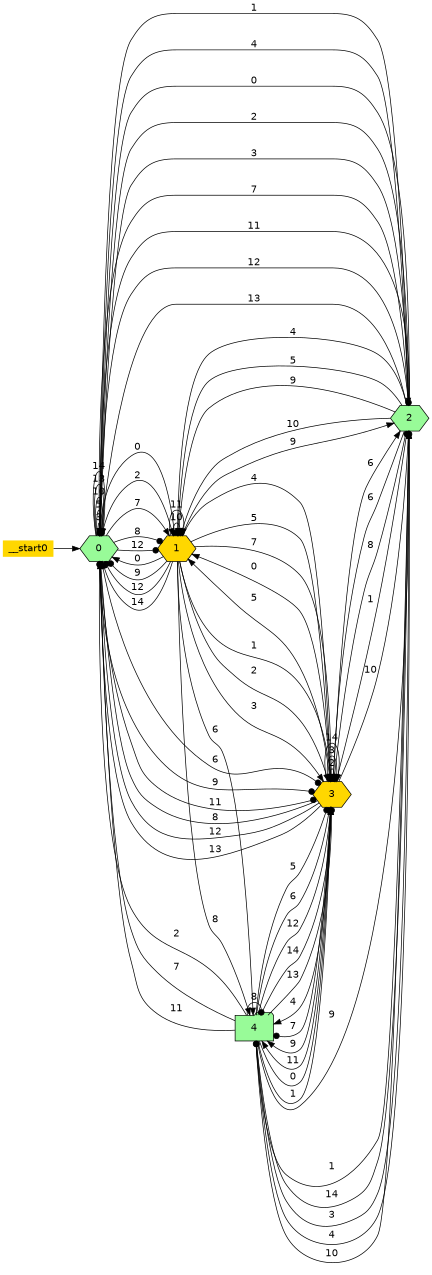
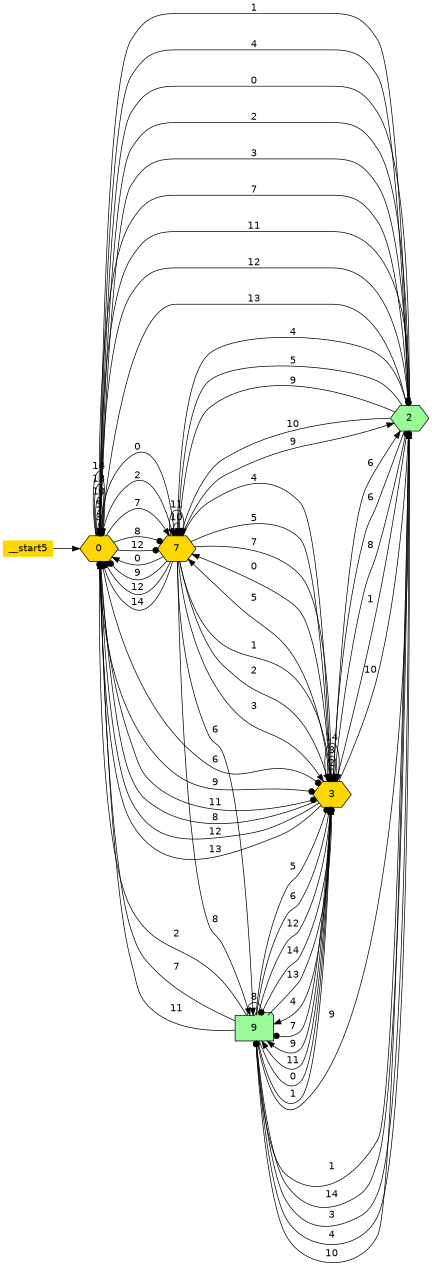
  digraph {
    fontname="DejaVu Sans"
    rankdir=LR
    node [fillcolor=gold fontname="DejaVu Sans" shape=hexagon style=filled]
    edge [arrowhead=normal fontname="DejaVu Sans"]
-   n1 [fillcolor=palegreen label=0]
-   n2 [label=1]
+   n1 [label=0]
+   n2 [label=7]
    n3 [fillcolor=palegreen label=2]
    n4 [label=3]
-   n5 [fillcolor=palegreen label=4 shape=folder]
-   __start0 [height=0 shape=none width=0]
+   n5 [fillcolor=palegreen label=9 shape=folder]
+   __start0 [height=0 shape=none width=0 label=__start5]
    n1 -> n1 [arrowhead=dot label=3]
    n1 -> n1 [arrowhead=dot label=5]
    n1 -> n1 [arrowhead=dot label=10]
    n1 -> n1 [label=13]
    n1 -> n1 [label=14]
    n1 -> n2 [arrowhead=dot label=0]
    n1 -> n2 [label=2]
    n1 -> n2 [label=7]
    n1 -> n2 [arrowhead=dot label=8]
    n1 -> n2 [arrowhead=dot label=12]
    n1 -> n3 [arrowhead=dot label=1]
    n1 -> n3 [label=4]
    n1 -> n4 [arrowhead=dot label=6]
    n1 -> n4 [arrowhead=dot label=9]
    n1 -> n4 [arrowhead=dot label=11]
    n2 -> n1 [label=0]
    n2 -> n1 [arrowhead=dot label=9]
    n2 -> n1 [arrowhead=dot label=12]
    n2 -> n1 [label=14]
    n2 -> n2 [label=10]
    n2 -> n2 [label=11]
    n2 -> n3 [label=9]
    n2 -> n4 [label=1]
    n2 -> n4 [label=2]
    n2 -> n4 [label=3]
    n2 -> n4 [label=4]
    n2 -> n4 [arrowhead=dot label=5]
    n2 -> n4 [arrowhead=dot label=7]
    n2 -> n5 [label=6]
    n2 -> n5 [label=8]
    n3 -> n1 [label=0]
    n3 -> n1 [label=2]
    n3 -> n1 [arrowhead=dot label=3]
    n3 -> n1 [label=7]
    n3 -> n1 [label=11]
    n3 -> n1 [arrowhead=dot label=12]
    n3 -> n1 [label=13]
    n3 -> n2 [label=4]
    n3 -> n2 [arrowhead=dot label=5]
    n3 -> n2 [label=9]
    n3 -> n2 [arrowhead=dot label=10]
    n3 -> n4 [arrowhead=dot label=6]
    n3 -> n4 [arrowhead=dot label=8]
    n3 -> n5 [arrowhead=dot label=1]
    n3 -> n5 [arrowhead=dot label=14]
    n4 -> n1 [arrowhead=dot label=8]
    n4 -> n1 [arrowhead=dot label=12]
    n4 -> n1 [label=13]
    n4 -> n2 [label=0]
    n4 -> n2 [label=5]
    n4 -> n3 [arrowhead=dot label=1]
    n4 -> n3 [label=6]
    n4 -> n3 [arrowhead=dot label=10]
    n4 -> n4 [label=2]
    n4 -> n4 [label=3]
    n4 -> n4 [label=14]
    n4 -> n5 [label=4]
    n4 -> n5 [arrowhead=dot label=7]
    n4 -> n5 [label=9]
    n4 -> n5 [label=11]
    n5 -> n1 [arrowhead=dot label=2]
    n5 -> n1 [label=7]
    n5 -> n1 [arrowhead=dot label=11]
    n5 -> n3 [label=3]
    n5 -> n3 [arrowhead=dot label=4]
    n5 -> n3 [label=9]
    n5 -> n3 [label=10]
    n5 -> n4 [label=0]
    n5 -> n4 [label=1]
    n5 -> n4 [arrowhead=dot label=5]
    n5 -> n4 [arrowhead=dot label=6]
    n5 -> n4 [label=12]
    n5 -> n4 [arrowhead=dot label=13]
    n5 -> n4 [label=14]
    n5 -> n5 [arrowhead=dot label=8]
    __start0 -> n1
  }
